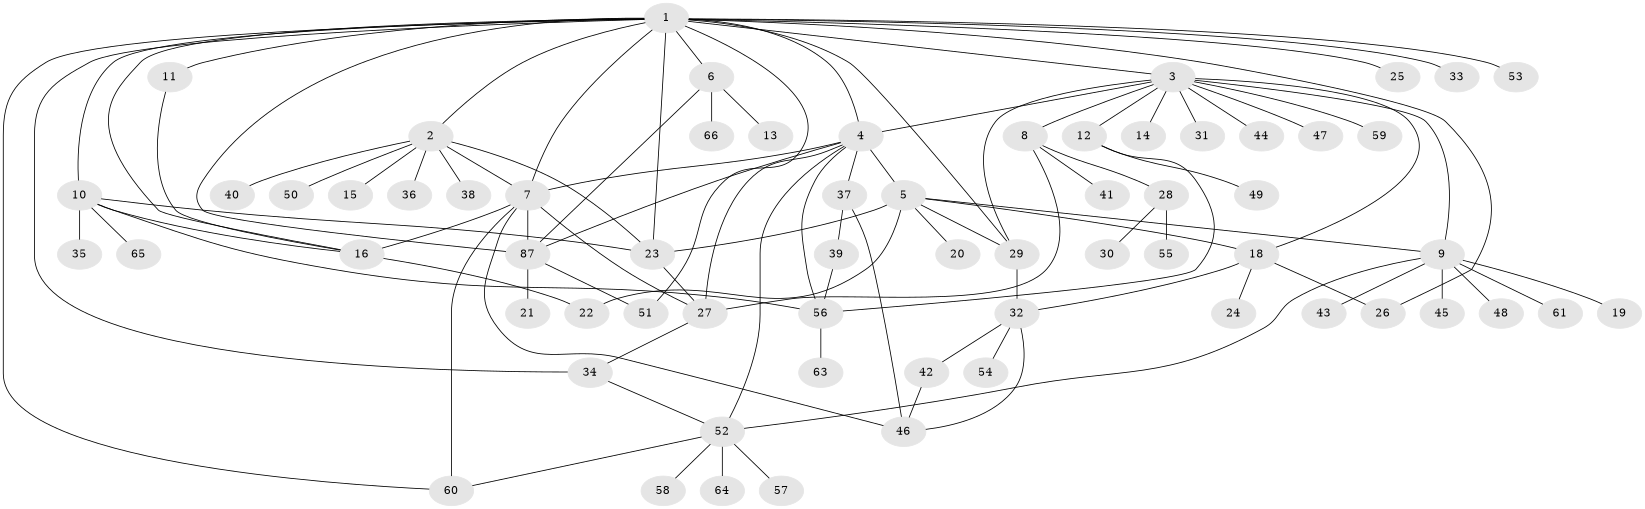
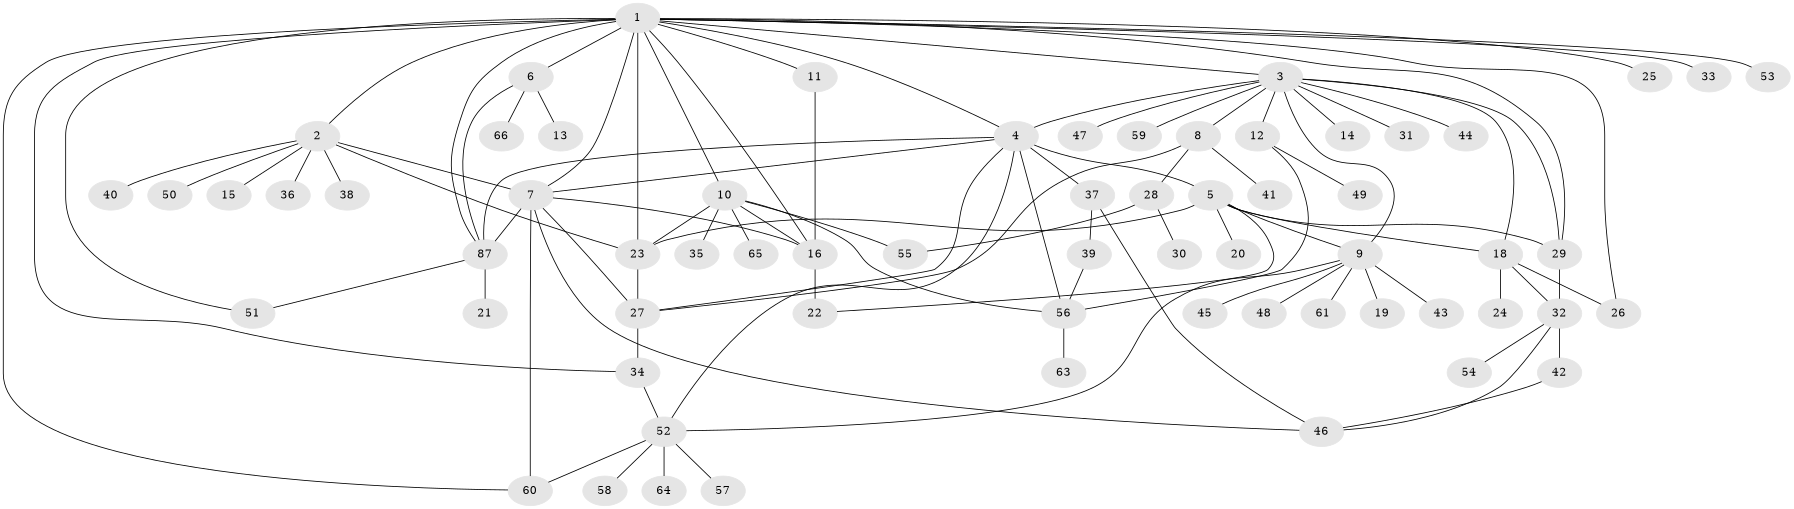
  graph {
    node [color=gray90 style=filled]
    edge [weight=1.0]
    1
    2
    3
    4
    6
    7
    10
    11
    16
    n10 [label=87]
    23
    25
    26
    29
    33
    34
    51
    53
    60
    15
    36
    38
    40
    50
    8
    9
    12
    14
    18
    31
    44
    47
    59
    5
    27
    37
    52
    56
    13
    66
    46
    35
    55
    65
    22
    21
    32
    28
    41
    19
    43
    45
    48
    61
    49
    24
    20
    39
    57
    58
    64
    63
    30
    42
    54
    1 -- 2
    1 -- 3
    1 -- 4
    1 -- 6
    1 -- 7
    1 -- 10
    1 -- 11
    1 -- 16
    1 -- n10
    1 -- 23 [weight=6.0]
    1 -- 25
    1 -- 26
    1 -- 29
    1 -- 33
    1 -- 34
    1 -- 51
    1 -- 53
    1 -- 60
    2 -- 7
    2 -- 23
    2 -- 15
    2 -- 36
    2 -- 38
    2 -- 40
    2 -- 50
    3 -- 4
    3 -- 29
    3 -- 8
    3 -- 9
    3 -- 12
    3 -- 14
    3 -- 18
    3 -- 31
    3 -- 44
    3 -- 47
    3 -- 59
    4 -- 7
    4 -- n10
    4 -- 5 [weight=3.0]
    4 -- 27
    4 -- 37
    4 -- 52
    4 -- 56
    6 -- n10
    6 -- 13
    6 -- 66
    7 -- 16
    7 -- n10 [weight=16.0]
    7 -- 60
    7 -- 27
    7 -- 46
    10 -- 16
    10 -- 23
    10 -- 56
    10 -- 35
+   10 -- 55
    10 -- 65
    11 -- 16
    16 -- 22 [weight=2.0]
    n10 -- 51
    n10 -- 21
    23 -- 27 [weight=2.0]
    29 -- 32
    34 -- 52
    8 -- 27
    8 -- 28
    8 -- 41
    9 -- 52
    9 -- 19
    9 -- 43
    9 -- 45
    9 -- 48
    9 -- 61
    12 -- 56
    12 -- 49
    18 -- 26
    18 -- 32
    18 -- 24 [weight=2.0]
    5 -- 23
    5 -- 29
    5 -- 9
    5 -- 18
    5 -- 22
    5 -- 20
    27 -- 34 [weight=3.0]
    37 -- 46
    37 -- 39
    52 -- 60
    52 -- 57
    52 -- 58
    52 -- 64
    56 -- 63
    32 -- 46
    32 -- 42
    32 -- 54
    28 -- 55
    28 -- 30
    39 -- 56
    42 -- 46
  }
